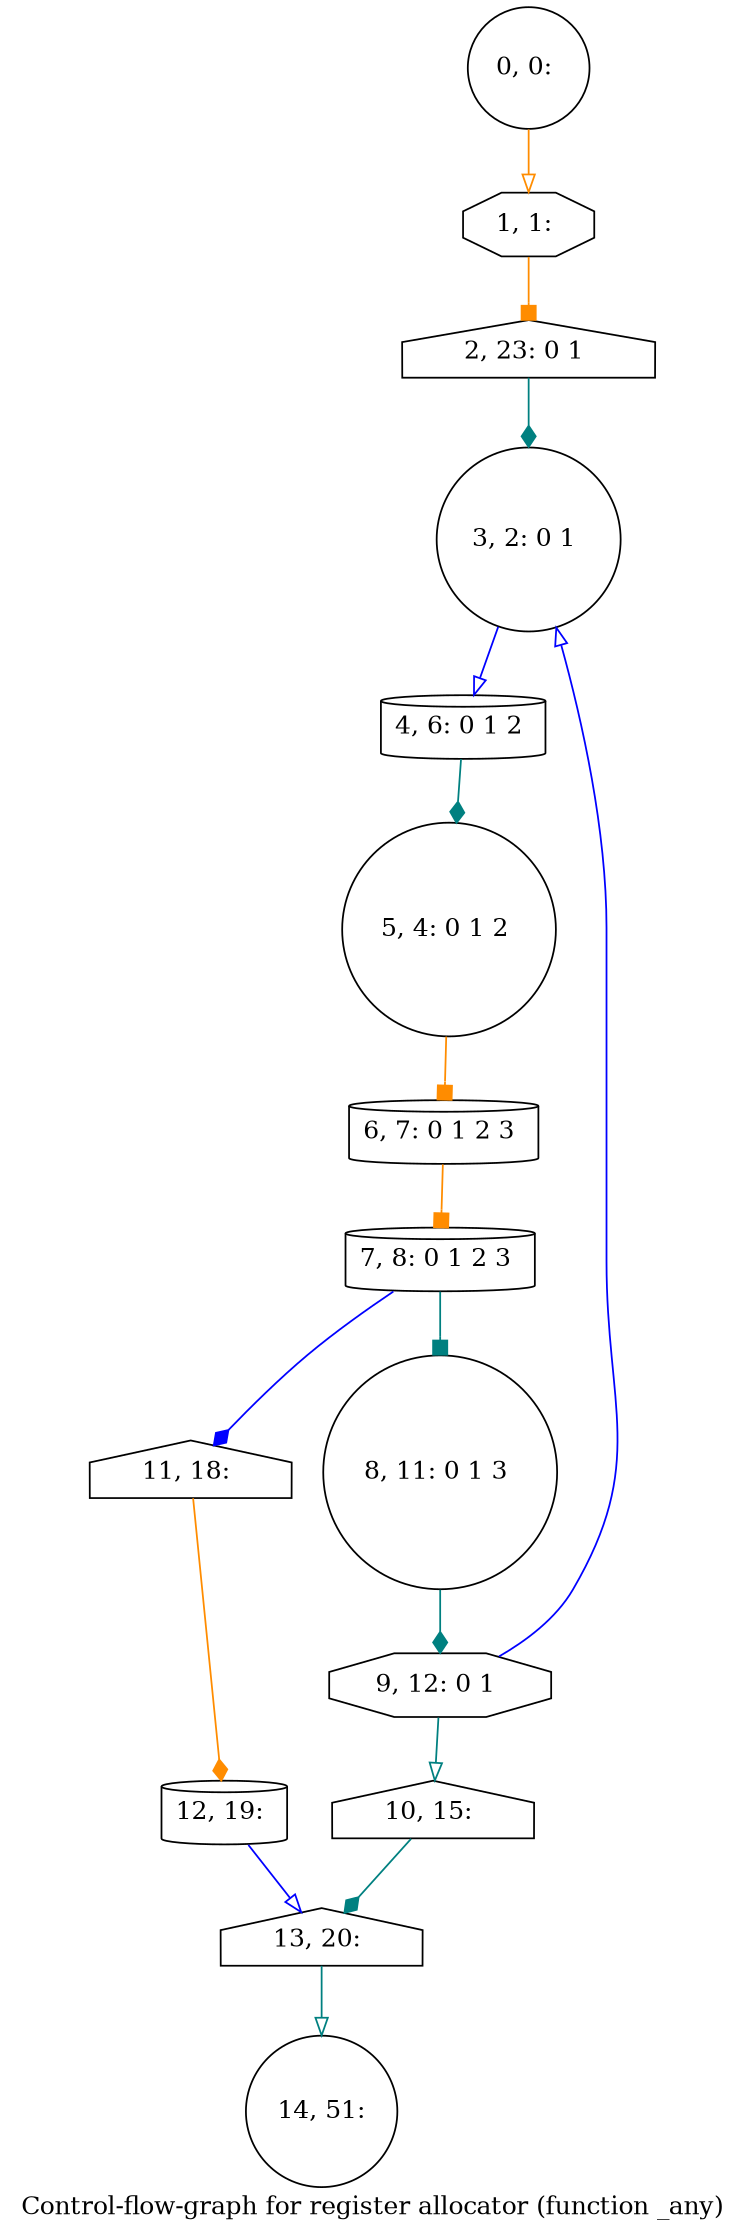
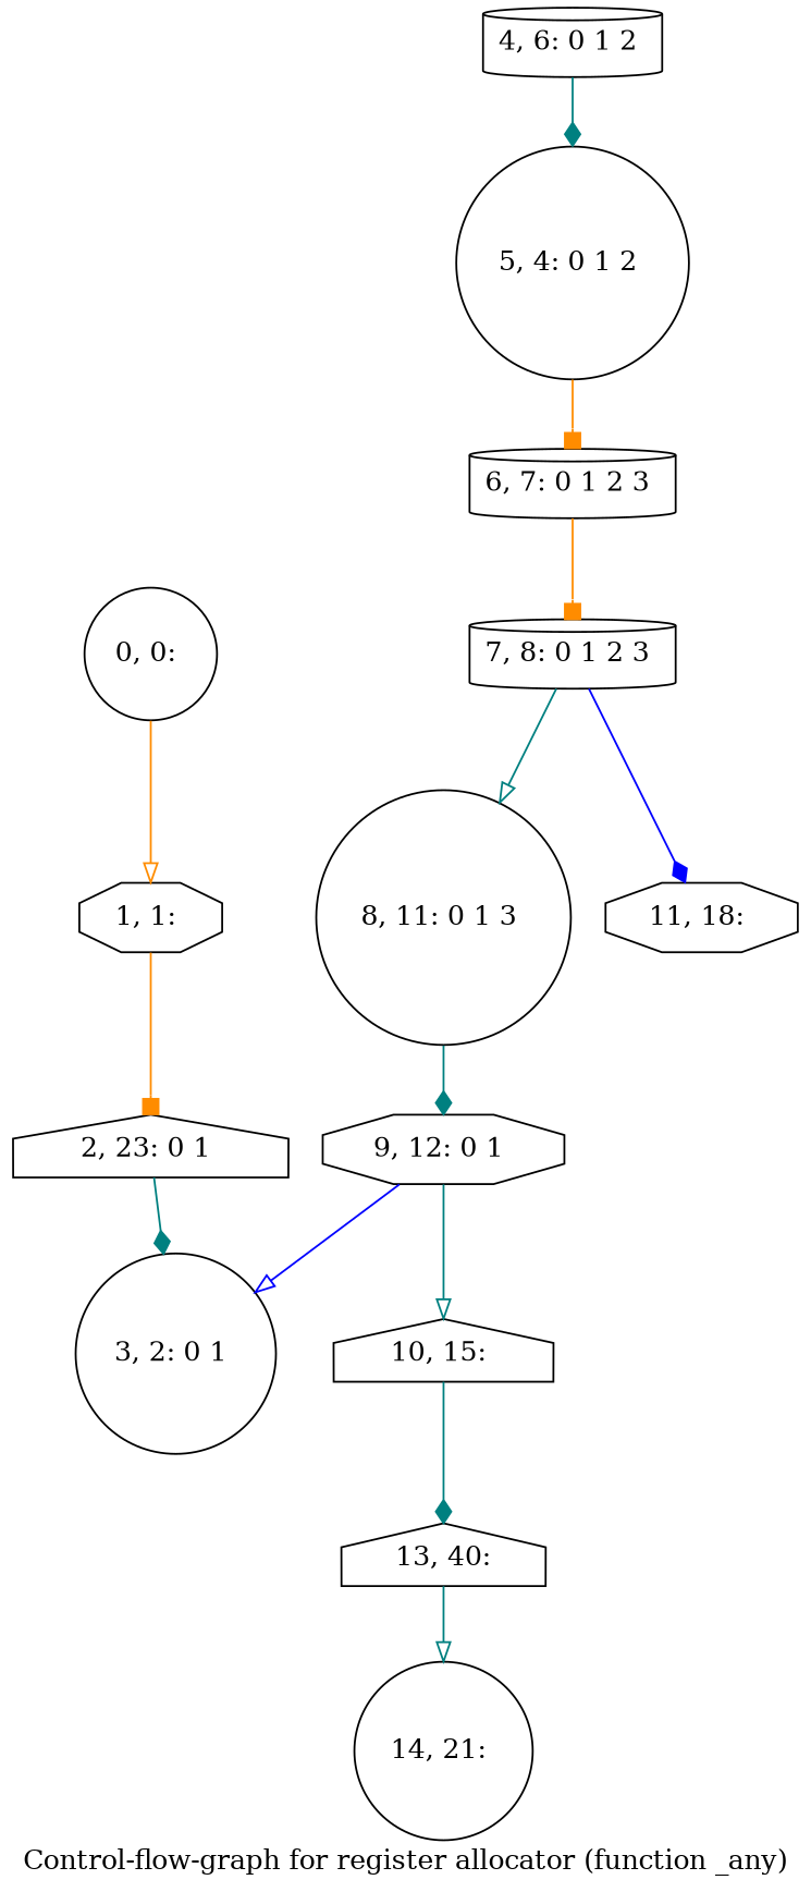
  digraph {
    label="Control-flow-graph for register allocator (function _any)"
    node [shape=circle]
    edge [arrowhead=onormal color=teal]
    n1 [label="0, 0: "]
    n2 [label="1, 1: " shape=octagon]
    n3 [label="2, 23: 0 1 " shape=house]
    n4 [label="3, 2: 0 1 "]
    n5 [label="4, 6: 0 1 2 " shape=cylinder]
    n6 [label="5, 4: 0 1 2 "]
    n7 [label="6, 7: 0 1 2 3 " shape=cylinder]
    n8 [label="7, 8: 0 1 2 3 " shape=cylinder]
    n9 [label="8, 11: 0 1 3 "]
-   n10 [label="11, 18: " shape=house]
+   n10 [label="11, 18: " shape=octagon]
    n11 [label="9, 12: 0 1 " shape=octagon]
-   n12 [label="12, 19: " shape=cylinder]
    n13 [label="10, 15: " shape=house]
-   n14 [label="13, 20: " shape=house]
-   n15 [label="14, 51:"]
+   n14 [label="13, 40:" shape=house]
+   n15 [label="14, 21: "]
    n1 -> n2 [color=darkorange]
    n2 -> n3 [arrowhead=box color=darkorange]
    n3 -> n4 [arrowhead=diamond]
-   n4 -> n5 [color=blue]
    n5 -> n6 [arrowhead=diamond]
    n6 -> n7 [arrowhead=box color=darkorange]
    n7 -> n8 [arrowhead=box color=darkorange]
-   n8 -> n9 [arrowhead=box]
+   n8 -> n9
    n8 -> n10 [arrowhead=diamond color=blue]
    n9 -> n11 [arrowhead=diamond]
-   n10 -> n12 [arrowhead=diamond color=darkorange]
    n11 -> n4 [color=blue]
    n11 -> n13
-   n12 -> n14 [color=blue]
    n13 -> n14 [arrowhead=diamond]
    n14 -> n15
  }
